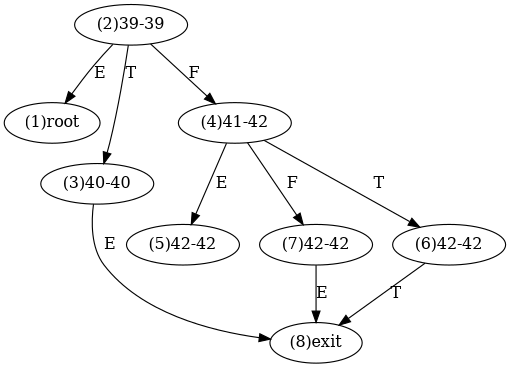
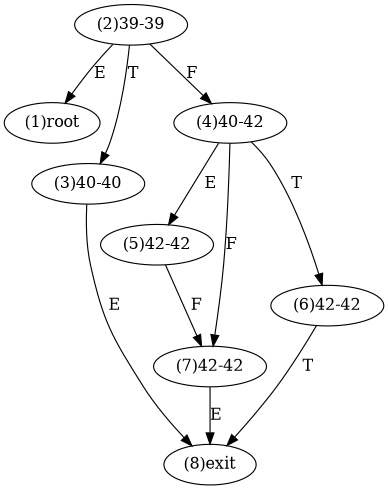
  digraph {
    n1 [label="(1)root"]
    n2 [label="(2)39-39"]
    n3 [label="(3)40-40"]
-   n4 [label="(4)41-42"]
+   n4 [label="(4)40-42"]
    n5 [label="(8)exit"]
    n6 [label="(5)42-42"]
    n7 [label="(7)42-42"]
    n8 [label="(6)42-42"]
    n2 -> n1 [label=E]
    n2 -> n3 [label=T]
    n2 -> n4 [label=F]
    n3 -> n5 [label=E]
    n4 -> n6 [label=E]
    n4 -> n7 [label=F]
    n4 -> n8 [label=T]
+   n6 -> n7 [label=F]
    n7 -> n5 [label=E]
    n8 -> n5 [label=T]
  }
